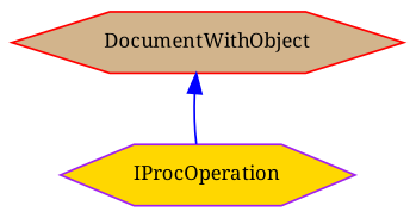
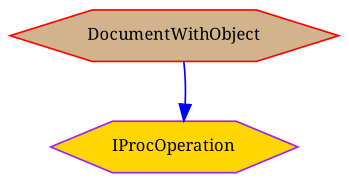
  digraph {
    fontname="Noto Serif"
    node [fontname="Noto Serif" fontsize=10 shape=hexagon style=filled]
    n1 [color=red fillcolor=tan fontcolor=black height=0.2 label=DocumentWithObject width=0.4]
    n2 [color=purple fillcolor=gold height=0.2 label=IProcOperation width=0.4]
-   n1 -> n2 [color=blue dir=back fontname="Noto Serif" fontsize=10 labelfontname=Helvetica labelfontsize=10 style=solid]
+   n2 -> n1 [color=blue dir=back fontname="Noto Serif" fontsize=10 labelfontname=Helvetica labelfontsize=10 style=solid]
  }
